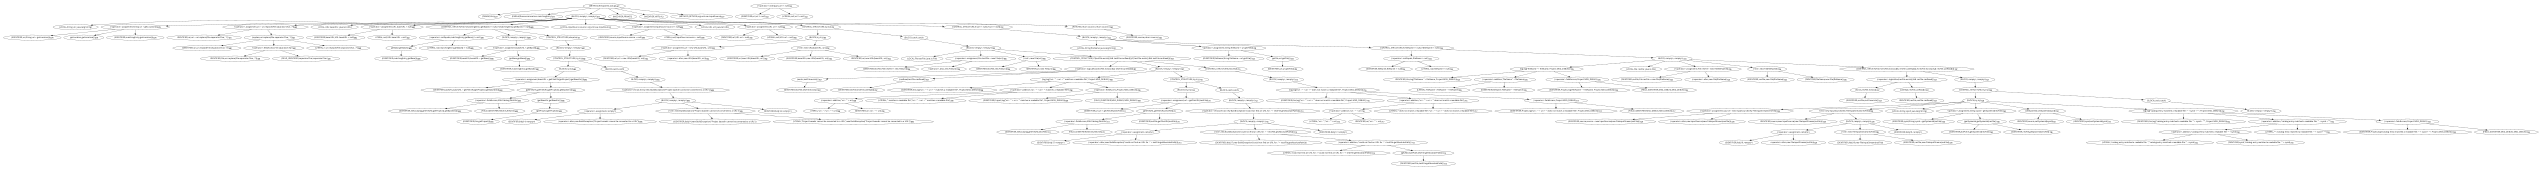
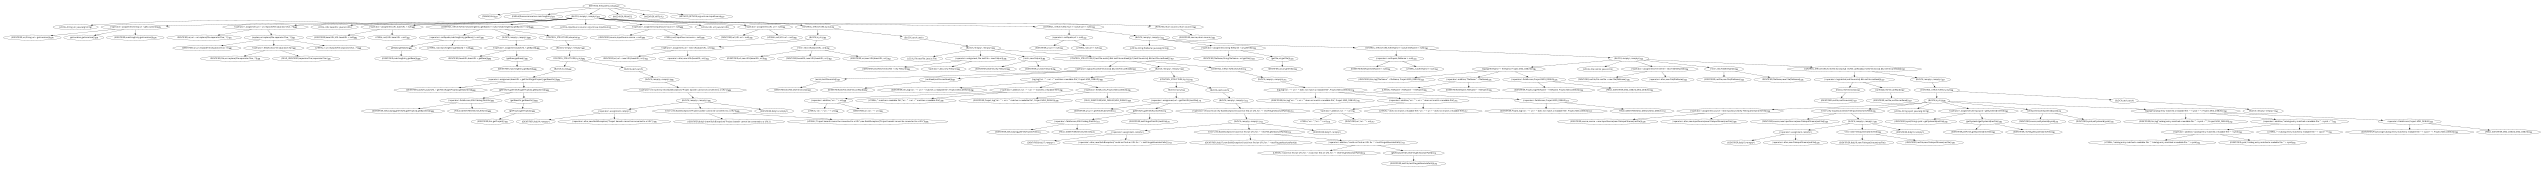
  digraph {
    fontname="Open Sans"
    node [fontname="Open Sans"]
    edge [fontname="Open Sans"]
    n1 [label=<(METHOD,filesystemLookup)<SUB>677</SUB>>]
    n2 [label=<(PARAM,this)<SUB>677</SUB>>]
    n3 [label=<(PARAM,ResourceLocation matchingEntry)<SUB>677</SUB>>]
    n4 [label=<(BLOCK,&lt;empty&gt;,&lt;empty&gt;)<SUB>677</SUB>>]
    n5 [label=<(MODIFIER,PRIVATE)>]
    n6 [label=<(MODIFIER,VIRTUAL)>]
    n7 [label=<(METHOD_RETURN,org.xml.sax.InputSource)<SUB>677</SUB>>]
    n8 [label=<(LOCAL,String uri: java.lang.String)>]
    n9 [label=<(&lt;operator&gt;.assignment,String uri = getLocation())<SUB>679</SUB>>]
    n10 [label=<(&lt;operator&gt;.assignment,uri = uri.replace(File.separatorChar, '/'))<SUB>681</SUB>>]
    n11 [label=<(LOCAL,URL baseURL: java.net.URL)>]
    n12 [label=<(&lt;operator&gt;.assignment,URL baseURL = null)<SUB>682</SUB>>]
    n13 [label=<(CONTROL_STRUCTURE,if (matchingEntry.getBase() != null),if (matchingEntry.getBase() != null))<SUB>689</SUB>>]
    n14 [label=<(LOCAL,InputSource source: org.xml.sax.InputSource)>]
    n15 [label=<(&lt;operator&gt;.assignment,InputSource source = null)<SUB>699</SUB>>]
    n16 [label=<(LOCAL,URL url: java.net.URL)>]
    n17 [label=<(&lt;operator&gt;.assignment,URL url = null)<SUB>700</SUB>>]
    n18 [label=<(CONTROL_STRUCTURE,try,try)<SUB>701</SUB>>]
    n19 [label=<(CONTROL_STRUCTURE,if (url != null),if (url != null))<SUB>722</SUB>>]
    n20 [label=<(RETURN,return source;,return source;)<SUB>740</SUB>>]
    n21 [label=<(IDENTIFIER,uri,String uri = getLocation())<SUB>679</SUB>>]
    n22 [label=<(getLocation,getLocation())<SUB>679</SUB>>]
    n23 [label=<(IDENTIFIER,matchingEntry,getLocation())<SUB>679</SUB>>]
    n24 [label=<(IDENTIFIER,uri,uri = uri.replace(File.separatorChar, '/'))<SUB>681</SUB>>]
    n25 [label=<(replace,uri.replace(File.separatorChar, '/'))<SUB>681</SUB>>]
    n26 [label=<(IDENTIFIER,baseURL,URL baseURL = null)<SUB>682</SUB>>]
    n27 [label=<(LITERAL,null,URL baseURL = null)<SUB>682</SUB>>]
    n28 [label=<(&lt;operator&gt;.notEquals,matchingEntry.getBase() != null)<SUB>689</SUB>>]
    n29 [label=<(BLOCK,&lt;empty&gt;,&lt;empty&gt;)<SUB>689</SUB>>]
    n30 [label=<(CONTROL_STRUCTURE,else,else)<SUB>691</SUB>>]
    n31 [label=<(IDENTIFIER,source,InputSource source = null)<SUB>699</SUB>>]
    n32 [label=<(LITERAL,null,InputSource source = null)<SUB>699</SUB>>]
    n33 [label=<(IDENTIFIER,url,URL url = null)<SUB>700</SUB>>]
    n34 [label=<(LITERAL,null,URL url = null)<SUB>700</SUB>>]
    n35 [label=<(BLOCK,try,try)<SUB>701</SUB>>]
    n36 [label=<(BLOCK,catch,catch)>]
    n37 [label=<(&lt;operator&gt;.notEquals,url != null)<SUB>722</SUB>>]
    n38 [label=<(BLOCK,&lt;empty&gt;,&lt;empty&gt;)<SUB>722</SUB>>]
    n39 [label=<(IDENTIFIER,source,return source;)<SUB>740</SUB>>]
    n40 [label=<(IDENTIFIER,uri,uri.replace(File.separatorChar, '/'))<SUB>681</SUB>>]
    n41 [label=<(&lt;operator&gt;.fieldAccess,File.separatorChar)<SUB>681</SUB>>]
    n42 [label=<(LITERAL,'/',uri.replace(File.separatorChar, '/'))<SUB>681</SUB>>]
    n43 [label=<(IDENTIFIER,File,uri.replace(File.separatorChar, '/'))<SUB>681</SUB>>]
    n44 [label=<(FIELD_IDENTIFIER,separatorChar,separatorChar)<SUB>681</SUB>>]
    n45 [label=<(getBase,getBase())<SUB>689</SUB>>]
    n46 [label=<(LITERAL,null,matchingEntry.getBase() != null)<SUB>689</SUB>>]
    n47 [label=<(&lt;operator&gt;.assignment,baseURL = getBase())<SUB>690</SUB>>]
    n48 [label=<(BLOCK,&lt;empty&gt;,&lt;empty&gt;)<SUB>691</SUB>>]
    n49 [label=<(IDENTIFIER,matchingEntry,getBase())<SUB>689</SUB>>]
    n50 [label=<(IDENTIFIER,baseURL,baseURL = getBase())<SUB>690</SUB>>]
    n51 [label=<(getBase,getBase())<SUB>690</SUB>>]
    n52 [label=<(IDENTIFIER,matchingEntry,getBase())<SUB>690</SUB>>]
    n53 [label=<(CONTROL_STRUCTURE,try,try)<SUB>692</SUB>>]
    n54 [label=<(BLOCK,try,try)<SUB>692</SUB>>]
    n55 [label=<(BLOCK,catch,catch)>]
    n56 [label=<(&lt;operator&gt;.assignment,baseURL = getFileURL(getProject().getBaseDir()))<SUB>693</SUB>>]
    n57 [label=<(BLOCK,&lt;empty&gt;,&lt;empty&gt;)<SUB>694</SUB>>]
    n58 [label=<(IDENTIFIER,baseURL,baseURL = getFileURL(getProject().getBaseDir()))<SUB>693</SUB>>]
    n59 [label=<(getFileURL,getFileURL(getProject().getBaseDir()))<SUB>693</SUB>>]
    n60 [label=<(&lt;operator&gt;.fieldAccess,XMLCatalog.fileUtils)<SUB>693</SUB>>]
    n61 [label=<(getBaseDir,getBaseDir())<SUB>693</SUB>>]
    n62 [label=<(IDENTIFIER,XMLCatalog,getFileURL(getProject().getBaseDir()))<SUB>693</SUB>>]
    n63 [label=<(FIELD_IDENTIFIER,fileUtils,fileUtils)<SUB>693</SUB>>]
    n64 [label=<(getProject,getProject())<SUB>693</SUB>>]
    n65 [label=<(IDENTIFIER,this,getProject())<SUB>693</SUB>>]
    n66 [label=<(&lt;operator&gt;.throw,throw new BuildException(&quot;Project basedir cannot be converted to a URL&quot;);)<SUB>695</SUB>>]
    n67 [label=<(BLOCK,&lt;empty&gt;,&lt;empty&gt;)<SUB>695</SUB>>]
    n68 [label=<(&lt;operator&gt;.assignment,&lt;empty&gt;)>]
    n69 [label=<(&lt;init&gt;,new BuildException(&quot;Project basedir cannot be converted to a URL&quot;))<SUB>695</SUB>>]
    n70 [label=<(IDENTIFIER,$obj14,&lt;empty&gt;)>]
    n71 [label=<(IDENTIFIER,$obj14,&lt;empty&gt;)>]
    n72 [label=<(&lt;operator&gt;.alloc,new BuildException(&quot;Project basedir cannot be converted to a URL&quot;))<SUB>695</SUB>>]
    n73 [label=<(IDENTIFIER,$obj14,new BuildException(&quot;Project basedir cannot be converted to a URL&quot;))>]
    n74 [label=<(LITERAL,&quot;Project basedir cannot be converted to a URL&quot;,new BuildException(&quot;Project basedir cannot be converted to a URL&quot;))<SUB>695</SUB>>]
    n75 [label=<(&lt;operator&gt;.assignment,url = new URL(baseURL, uri))<SUB>702</SUB>>]
    n76 [label=<(&lt;init&gt;,new URL(baseURL, uri))<SUB>702</SUB>>]
    n77 [label=<(BLOCK,&lt;empty&gt;,&lt;empty&gt;)<SUB>703</SUB>>]
    n78 [label=<(IDENTIFIER,url,url = new URL(baseURL, uri))<SUB>702</SUB>>]
    n79 [label=<(&lt;operator&gt;.alloc,new URL(baseURL, uri))<SUB>702</SUB>>]
    n80 [label=<(IDENTIFIER,url,new URL(baseURL, uri))<SUB>702</SUB>>]
    n81 [label=<(IDENTIFIER,baseURL,new URL(baseURL, uri))<SUB>702</SUB>>]
    n82 [label=<(IDENTIFIER,uri,new URL(baseURL, uri))<SUB>702</SUB>>]
    n83 [label=<(LOCAL,File testFile: java.io.File)>]
    n84 [label=<(&lt;operator&gt;.assignment,File testFile = new File(uri))<SUB>706</SUB>>]
    n85 [label=<(&lt;init&gt;,new File(uri))<SUB>706</SUB>>]
    n86 [label=<(CONTROL_STRUCTURE,if (testFile.exists() &amp;&amp; testFile.canRead()),if (testFile.exists() &amp;&amp; testFile.canRead()))<SUB>707</SUB>>]
    n87 [label=<(IDENTIFIER,testFile,File testFile = new File(uri))<SUB>706</SUB>>]
    n88 [label=<(&lt;operator&gt;.alloc,new File(uri))<SUB>706</SUB>>]
    n89 [label=<(IDENTIFIER,testFile,new File(uri))<SUB>706</SUB>>]
    n90 [label=<(IDENTIFIER,uri,new File(uri))<SUB>706</SUB>>]
    n91 [label=<(&lt;operator&gt;.logicalAnd,testFile.exists() &amp;&amp; testFile.canRead())<SUB>707</SUB>>]
    n92 [label=<(BLOCK,&lt;empty&gt;,&lt;empty&gt;)<SUB>707</SUB>>]
    n93 [label=<(CONTROL_STRUCTURE,else,else)<SUB>715</SUB>>]
    n94 [label=<(exists,testFile.exists())<SUB>707</SUB>>]
    n95 [label=<(canRead,testFile.canRead())<SUB>707</SUB>>]
    n96 [label=<(log,log(&quot;uri : '&quot; + uri + &quot;' matches a readable file&quot;, Project.MSG_DEBUG))<SUB>708</SUB>>]
    n97 [label=<(CONTROL_STRUCTURE,try,try)<SUB>710</SUB>>]
    n98 [label=<(BLOCK,&lt;empty&gt;,&lt;empty&gt;)<SUB>715</SUB>>]
    n99 [label=<(IDENTIFIER,testFile,testFile.exists())<SUB>707</SUB>>]
    n100 [label=<(IDENTIFIER,testFile,testFile.canRead())<SUB>707</SUB>>]
    n101 [label=<(IDENTIFIER,this,log(&quot;uri : '&quot; + uri + &quot;' matches a readable file&quot;, Project.MSG_DEBUG))<SUB>708</SUB>>]
    n102 [label=<(&lt;operator&gt;.addition,&quot;uri : '&quot; + uri + &quot;' matches a readable file&quot;)<SUB>708</SUB>>]
    n103 [label=<(&lt;operator&gt;.fieldAccess,Project.MSG_DEBUG)<SUB>709</SUB>>]
    n104 [label=<(BLOCK,try,try)<SUB>710</SUB>>]
    n105 [label=<(BLOCK,catch,catch)>]
    n106 [label=<(&lt;operator&gt;.addition,&quot;uri : '&quot; + uri)<SUB>708</SUB>>]
    n107 [label=<(LITERAL,&quot;' matches a readable file&quot;,&quot;uri : '&quot; + uri + &quot;' matches a readable file&quot;)<SUB>709</SUB>>]
    n108 [label=<(IDENTIFIER,Project,log(&quot;uri : '&quot; + uri + &quot;' matches a readable file&quot;, Project.MSG_DEBUG))<SUB>709</SUB>>]
    n109 [label=<(FIELD_IDENTIFIER,MSG_DEBUG,MSG_DEBUG)<SUB>709</SUB>>]
    n110 [label=<(LITERAL,&quot;uri : '&quot;,&quot;uri : '&quot; + uri)<SUB>708</SUB>>]
    n111 [label=<(IDENTIFIER,uri,&quot;uri : '&quot; + uri)<SUB>709</SUB>>]
    n112 [label=<(&lt;operator&gt;.assignment,url = getFileURL(testFile))<SUB>711</SUB>>]
    n113 [label=<(BLOCK,&lt;empty&gt;,&lt;empty&gt;)<SUB>712</SUB>>]
    n114 [label=<(IDENTIFIER,url,url = getFileURL(testFile))<SUB>711</SUB>>]
    n115 [label=<(getFileURL,getFileURL(testFile))<SUB>711</SUB>>]
    n116 [label=<(&lt;operator&gt;.fieldAccess,XMLCatalog.fileUtils)<SUB>711</SUB>>]
    n117 [label=<(IDENTIFIER,testFile,getFileURL(testFile))<SUB>711</SUB>>]
    n118 [label=<(IDENTIFIER,XMLCatalog,getFileURL(testFile))<SUB>711</SUB>>]
    n119 [label=<(FIELD_IDENTIFIER,fileUtils,fileUtils)<SUB>711</SUB>>]
    n120 [label=<(&lt;operator&gt;.throw,throw new BuildException(&quot;could not find an URL for :&quot; + testFile.getAbsolutePath());)<SUB>713</SUB>>]
    n121 [label=<(BLOCK,&lt;empty&gt;,&lt;empty&gt;)<SUB>713</SUB>>]
    n122 [label=<(&lt;operator&gt;.assignment,&lt;empty&gt;)>]
    n123 [label=<(&lt;init&gt;,new BuildException(&quot;could not find an URL for :&quot; + testFile.getAbsolutePath()))<SUB>713</SUB>>]
    n124 [label=<(IDENTIFIER,$obj17,&lt;empty&gt;)>]
    n125 [label=<(IDENTIFIER,$obj17,&lt;empty&gt;)>]
    n126 [label=<(&lt;operator&gt;.alloc,new BuildException(&quot;could not find an URL for :&quot; + testFile.getAbsolutePath()))<SUB>713</SUB>>]
    n127 [label=<(IDENTIFIER,$obj17,new BuildException(&quot;could not find an URL for :&quot; + testFile.getAbsolutePath()))>]
    n128 [label=<(&lt;operator&gt;.addition,&quot;could not find an URL for :&quot; + testFile.getAbsolutePath())<SUB>713</SUB>>]
    n129 [label=<(LITERAL,&quot;could not find an URL for :&quot;,&quot;could not find an URL for :&quot; + testFile.getAbsolutePath())<SUB>713</SUB>>]
    n130 [label=<(getAbsolutePath,testFile.getAbsolutePath())<SUB>713</SUB>>]
    n131 [label=<(IDENTIFIER,testFile,testFile.getAbsolutePath())<SUB>713</SUB>>]
    n132 [label=<(log,log(&quot;uri : '&quot; + uri + &quot;' does not match a readable file&quot;, Project.MSG_DEBUG))<SUB>716</SUB>>]
    n133 [label=<(IDENTIFIER,this,log(&quot;uri : '&quot; + uri + &quot;' does not match a readable file&quot;, Project.MSG_DEBUG))<SUB>716</SUB>>]
    n134 [label=<(&lt;operator&gt;.addition,&quot;uri : '&quot; + uri + &quot;' does not match a readable file&quot;)<SUB>716</SUB>>]
    n135 [label=<(&lt;operator&gt;.fieldAccess,Project.MSG_DEBUG)<SUB>717</SUB>>]
    n136 [label=<(&lt;operator&gt;.addition,&quot;uri : '&quot; + uri)<SUB>716</SUB>>]
    n137 [label=<(LITERAL,&quot;' does not match a readable file&quot;,&quot;uri : '&quot; + uri + &quot;' does not match a readable file&quot;)<SUB>717</SUB>>]
    n138 [label=<(IDENTIFIER,Project,log(&quot;uri : '&quot; + uri + &quot;' does not match a readable file&quot;, Project.MSG_DEBUG))<SUB>717</SUB>>]
    n139 [label=<(FIELD_IDENTIFIER,MSG_DEBUG,MSG_DEBUG)<SUB>717</SUB>>]
    n140 [label=<(LITERAL,&quot;uri : '&quot;,&quot;uri : '&quot; + uri)<SUB>716</SUB>>]
    n141 [label=<(IDENTIFIER,uri,&quot;uri : '&quot; + uri)<SUB>717</SUB>>]
    n142 [label=<(IDENTIFIER,url,url != null)<SUB>722</SUB>>]
    n143 [label=<(LITERAL,null,url != null)<SUB>722</SUB>>]
    n144 [label=<(LOCAL,String fileName: java.lang.String)>]
    n145 [label=<(&lt;operator&gt;.assignment,String fileName = url.getFile())<SUB>723</SUB>>]
    n146 [label=<(CONTROL_STRUCTURE,if (fileName != null),if (fileName != null))<SUB>724</SUB>>]
    n147 [label=<(IDENTIFIER,fileName,String fileName = url.getFile())<SUB>723</SUB>>]
    n148 [label=<(getFile,url.getFile())<SUB>723</SUB>>]
    n149 [label=<(&lt;operator&gt;.notEquals,fileName != null)<SUB>724</SUB>>]
    n150 [label=<(BLOCK,&lt;empty&gt;,&lt;empty&gt;)<SUB>724</SUB>>]
    n151 [label=<(IDENTIFIER,url,url.getFile())<SUB>723</SUB>>]
    n152 [label=<(IDENTIFIER,fileName,fileName != null)<SUB>724</SUB>>]
    n153 [label=<(LITERAL,null,fileName != null)<SUB>724</SUB>>]
    n154 [label=<(log,log(&quot;fileName &quot; + fileName, Project.MSG_DEBUG))<SUB>725</SUB>>]
    n155 [label=<(LOCAL,File resFile: java.io.File)>]
    n156 [label=<(&lt;operator&gt;.assignment,File resFile = new File(fileName))<SUB>726</SUB>>]
    n157 [label=<(&lt;init&gt;,new File(fileName))<SUB>726</SUB>>]
    n158 [label=<(CONTROL_STRUCTURE,if (resFile.exists() &amp;&amp; resFile.canRead()),if (resFile.exists() &amp;&amp; resFile.canRead()))<SUB>727</SUB>>]
    n159 [label=<(IDENTIFIER,this,log(&quot;fileName &quot; + fileName, Project.MSG_DEBUG))<SUB>725</SUB>>]
    n160 [label=<(&lt;operator&gt;.addition,&quot;fileName &quot; + fileName)<SUB>725</SUB>>]
    n161 [label=<(&lt;operator&gt;.fieldAccess,Project.MSG_DEBUG)<SUB>725</SUB>>]
    n162 [label=<(IDENTIFIER,resFile,File resFile = new File(fileName))<SUB>726</SUB>>]
    n163 [label=<(&lt;operator&gt;.alloc,new File(fileName))<SUB>726</SUB>>]
    n164 [label=<(IDENTIFIER,resFile,new File(fileName))<SUB>726</SUB>>]
    n165 [label=<(IDENTIFIER,fileName,new File(fileName))<SUB>726</SUB>>]
    n166 [label=<(&lt;operator&gt;.logicalAnd,resFile.exists() &amp;&amp; resFile.canRead())<SUB>727</SUB>>]
    n167 [label=<(BLOCK,&lt;empty&gt;,&lt;empty&gt;)<SUB>727</SUB>>]
    n168 [label=<(LITERAL,&quot;fileName &quot;,&quot;fileName &quot; + fileName)<SUB>725</SUB>>]
    n169 [label=<(IDENTIFIER,fileName,&quot;fileName &quot; + fileName)<SUB>725</SUB>>]
    n170 [label=<(IDENTIFIER,Project,log(&quot;fileName &quot; + fileName, Project.MSG_DEBUG))<SUB>725</SUB>>]
    n171 [label=<(FIELD_IDENTIFIER,MSG_DEBUG,MSG_DEBUG)<SUB>725</SUB>>]
    n172 [label=<(exists,resFile.exists())<SUB>727</SUB>>]
    n173 [label=<(canRead,resFile.canRead())<SUB>727</SUB>>]
    n174 [label=<(CONTROL_STRUCTURE,try,try)<SUB>728</SUB>>]
    n175 [label=<(IDENTIFIER,resFile,resFile.exists())<SUB>727</SUB>>]
    n176 [label=<(IDENTIFIER,resFile,resFile.canRead())<SUB>727</SUB>>]
    n177 [label=<(BLOCK,try,try)<SUB>728</SUB>>]
    n178 [label=<(BLOCK,catch,catch)>]
    n179 [label=<(&lt;operator&gt;.assignment,source = new InputSource(new FileInputStream(resFile)))<SUB>729</SUB>>]
    n180 [label=<(&lt;init&gt;,new InputSource(new FileInputStream(resFile)))<SUB>729</SUB>>]
    n181 [label=<(LOCAL,String sysid: java.lang.String)>]
    n182 [label=<(&lt;operator&gt;.assignment,String sysid = getSystemId(resFile))<SUB>730</SUB>>]
    n183 [label=<(setSystemId,setSystemId(sysid))<SUB>731</SUB>>]
    n184 [label=<(log,log(&quot;catalog entry matched a readable file: '&quot; + sysid + &quot;'&quot;, Project.MSG_DEBUG))<SUB>732</SUB>>]
    n185 [label=<(BLOCK,&lt;empty&gt;,&lt;empty&gt;)<SUB>734</SUB>>]
    n186 [label=<(IDENTIFIER,source,source = new InputSource(new FileInputStream(resFile)))<SUB>729</SUB>>]
    n187 [label=<(&lt;operator&gt;.alloc,new InputSource(new FileInputStream(resFile)))<SUB>729</SUB>>]
    n188 [label=<(IDENTIFIER,source,new InputSource(new FileInputStream(resFile)))<SUB>729</SUB>>]
    n189 [label=<(BLOCK,&lt;empty&gt;,&lt;empty&gt;)<SUB>729</SUB>>]
    n190 [label=<(IDENTIFIER,sysid,String sysid = getSystemId(resFile))<SUB>730</SUB>>]
    n191 [label=<(getSystemId,getSystemId(resFile))<SUB>730</SUB>>]
    n192 [label=<(IDENTIFIER,source,setSystemId(sysid))<SUB>731</SUB>>]
    n193 [label=<(IDENTIFIER,sysid,setSystemId(sysid))<SUB>731</SUB>>]
    n194 [label=<(IDENTIFIER,this,log(&quot;catalog entry matched a readable file: '&quot; + sysid + &quot;'&quot;, Project.MSG_DEBUG))<SUB>732</SUB>>]
    n195 [label=<(&lt;operator&gt;.addition,&quot;catalog entry matched a readable file: '&quot; + sysid + &quot;'&quot;)<SUB>732</SUB>>]
    n196 [label=<(&lt;operator&gt;.fieldAccess,Project.MSG_DEBUG)<SUB>733</SUB>>]
    n197 [label=<(&lt;operator&gt;.assignment,&lt;empty&gt;)>]
    n198 [label=<(&lt;init&gt;,new FileInputStream(resFile))<SUB>729</SUB>>]
    n199 [label=<(IDENTIFIER,$obj19,&lt;empty&gt;)>]
    n200 [label=<(IDENTIFIER,$obj19,&lt;empty&gt;)>]
    n201 [label=<(&lt;operator&gt;.alloc,new FileInputStream(resFile))<SUB>729</SUB>>]
    n202 [label=<(IDENTIFIER,$obj19,new FileInputStream(resFile))>]
    n203 [label=<(IDENTIFIER,resFile,new FileInputStream(resFile))<SUB>729</SUB>>]
    n204 [label=<(IDENTIFIER,JAXPUtils,getSystemId(resFile))<SUB>730</SUB>>]
    n205 [label=<(IDENTIFIER,resFile,getSystemId(resFile))<SUB>730</SUB>>]
    n206 [label=<(&lt;operator&gt;.addition,&quot;catalog entry matched a readable file: '&quot; + sysid)<SUB>732</SUB>>]
    n207 [label=<(LITERAL,&quot;'&quot;,&quot;catalog entry matched a readable file: '&quot; + sysid + &quot;'&quot;)<SUB>733</SUB>>]
    n208 [label=<(IDENTIFIER,Project,log(&quot;catalog entry matched a readable file: '&quot; + sysid + &quot;'&quot;, Project.MSG_DEBUG))<SUB>733</SUB>>]
    n209 [label=<(FIELD_IDENTIFIER,MSG_DEBUG,MSG_DEBUG)<SUB>733</SUB>>]
    n210 [label=<(LITERAL,&quot;catalog entry matched a readable file: '&quot;,&quot;catalog entry matched a readable file: '&quot; + sysid)<SUB>732</SUB>>]
    n211 [label=<(IDENTIFIER,sysid,&quot;catalog entry matched a readable file: '&quot; + sysid)<SUB>733</SUB>>]
    n1 -> n2
    n1 -> n3
    n1 -> n4
    n1 -> n5
    n1 -> n6
    n1 -> n7
    n4 -> n8
    n4 -> n9
    n4 -> n10
    n4 -> n11
    n4 -> n12
    n4 -> n13
    n4 -> n14
    n4 -> n15
    n4 -> n16
    n4 -> n17
    n4 -> n18
    n4 -> n19
    n4 -> n20
    n9 -> n21
    n9 -> n22
    n9 -> n23
    n10 -> n24
    n10 -> n25
    n12 -> n26
    n12 -> n27
    n13 -> n28
    n13 -> n29
    n13 -> n30
    n15 -> n31
    n15 -> n32
    n17 -> n33
    n17 -> n34
    n18 -> n35
    n18 -> n36
+   n19 -> n37
    n19 -> n38
    n20 -> n39
    n25 -> n40
    n25 -> n41
    n25 -> n42
    n28 -> n45
    n28 -> n46
    n29 -> n47
    n30 -> n48
    n35 -> n75
    n35 -> n76
    n36 -> n77
    n37 -> n142
    n37 -> n143
    n38 -> n144
    n38 -> n145
    n38 -> n146
    n41 -> n43
    n41 -> n44
    n45 -> n49
    n47 -> n50
    n47 -> n51
    n48 -> n53
    n51 -> n52
    n53 -> n54
    n53 -> n55
    n54 -> n56
    n55 -> n57
    n56 -> n58
    n56 -> n59
    n57 -> n66
    n59 -> n60
    n59 -> n61
    n60 -> n62
    n60 -> n63
    n61 -> n64
    n64 -> n65
    n66 -> n67
    n67 -> n68
    n67 -> n69
    n67 -> n70
    n68 -> n71
    n68 -> n72
    n69 -> n73
    n69 -> n74
    n75 -> n78
    n75 -> n79
    n76 -> n80
    n76 -> n81
    n76 -> n82
    n77 -> n83
    n77 -> n84
    n77 -> n85
    n77 -> n86
    n84 -> n87
    n84 -> n88
    n85 -> n89
    n85 -> n90
    n86 -> n91
    n86 -> n92
    n86 -> n93
    n91 -> n94
    n91 -> n95
    n92 -> n96
    n92 -> n97
    n93 -> n98
    n94 -> n99
    n95 -> n100
    n96 -> n101
    n96 -> n102
    n96 -> n103
    n97 -> n104
    n97 -> n105
    n98 -> n132
    n102 -> n106
    n102 -> n107
    n103 -> n108
    n103 -> n109
    n104 -> n112
    n105 -> n113
    n106 -> n110
    n106 -> n111
    n112 -> n114
    n112 -> n115
    n113 -> n120
    n115 -> n116
    n115 -> n117
    n116 -> n118
    n116 -> n119
    n120 -> n121
    n121 -> n122
    n121 -> n123
    n121 -> n124
    n122 -> n125
    n122 -> n126
    n123 -> n127
    n123 -> n128
    n128 -> n129
    n128 -> n130
    n130 -> n131
    n132 -> n133
    n132 -> n134
    n132 -> n135
    n134 -> n136
    n134 -> n137
    n135 -> n138
    n135 -> n139
    n136 -> n140
    n136 -> n141
    n145 -> n147
    n145 -> n148
    n146 -> n149
    n146 -> n150
    n148 -> n151
    n149 -> n152
    n149 -> n153
    n150 -> n154
    n150 -> n155
    n150 -> n156
    n150 -> n157
    n150 -> n158
    n154 -> n159
    n154 -> n160
    n154 -> n161
    n156 -> n162
    n156 -> n163
    n157 -> n164
    n157 -> n165
    n158 -> n166
    n158 -> n167
    n160 -> n168
    n160 -> n169
    n161 -> n170
    n161 -> n171
    n166 -> n172
    n166 -> n173
    n167 -> n174
    n172 -> n175
    n173 -> n176
    n174 -> n177
    n174 -> n178
    n177 -> n179
    n177 -> n180
    n177 -> n181
    n177 -> n182
    n177 -> n183
    n177 -> n184
    n178 -> n185
    n179 -> n186
    n179 -> n187
    n180 -> n188
    n180 -> n189
    n182 -> n190
    n182 -> n191
    n183 -> n192
    n183 -> n193
    n184 -> n194
    n184 -> n195
    n184 -> n196
    n189 -> n197
    n189 -> n198
    n189 -> n199
    n191 -> n204
    n191 -> n205
    n195 -> n206
    n195 -> n207
    n196 -> n208
    n196 -> n209
    n197 -> n200
    n197 -> n201
    n198 -> n202
    n198 -> n203
    n206 -> n210
    n206 -> n211
  }
